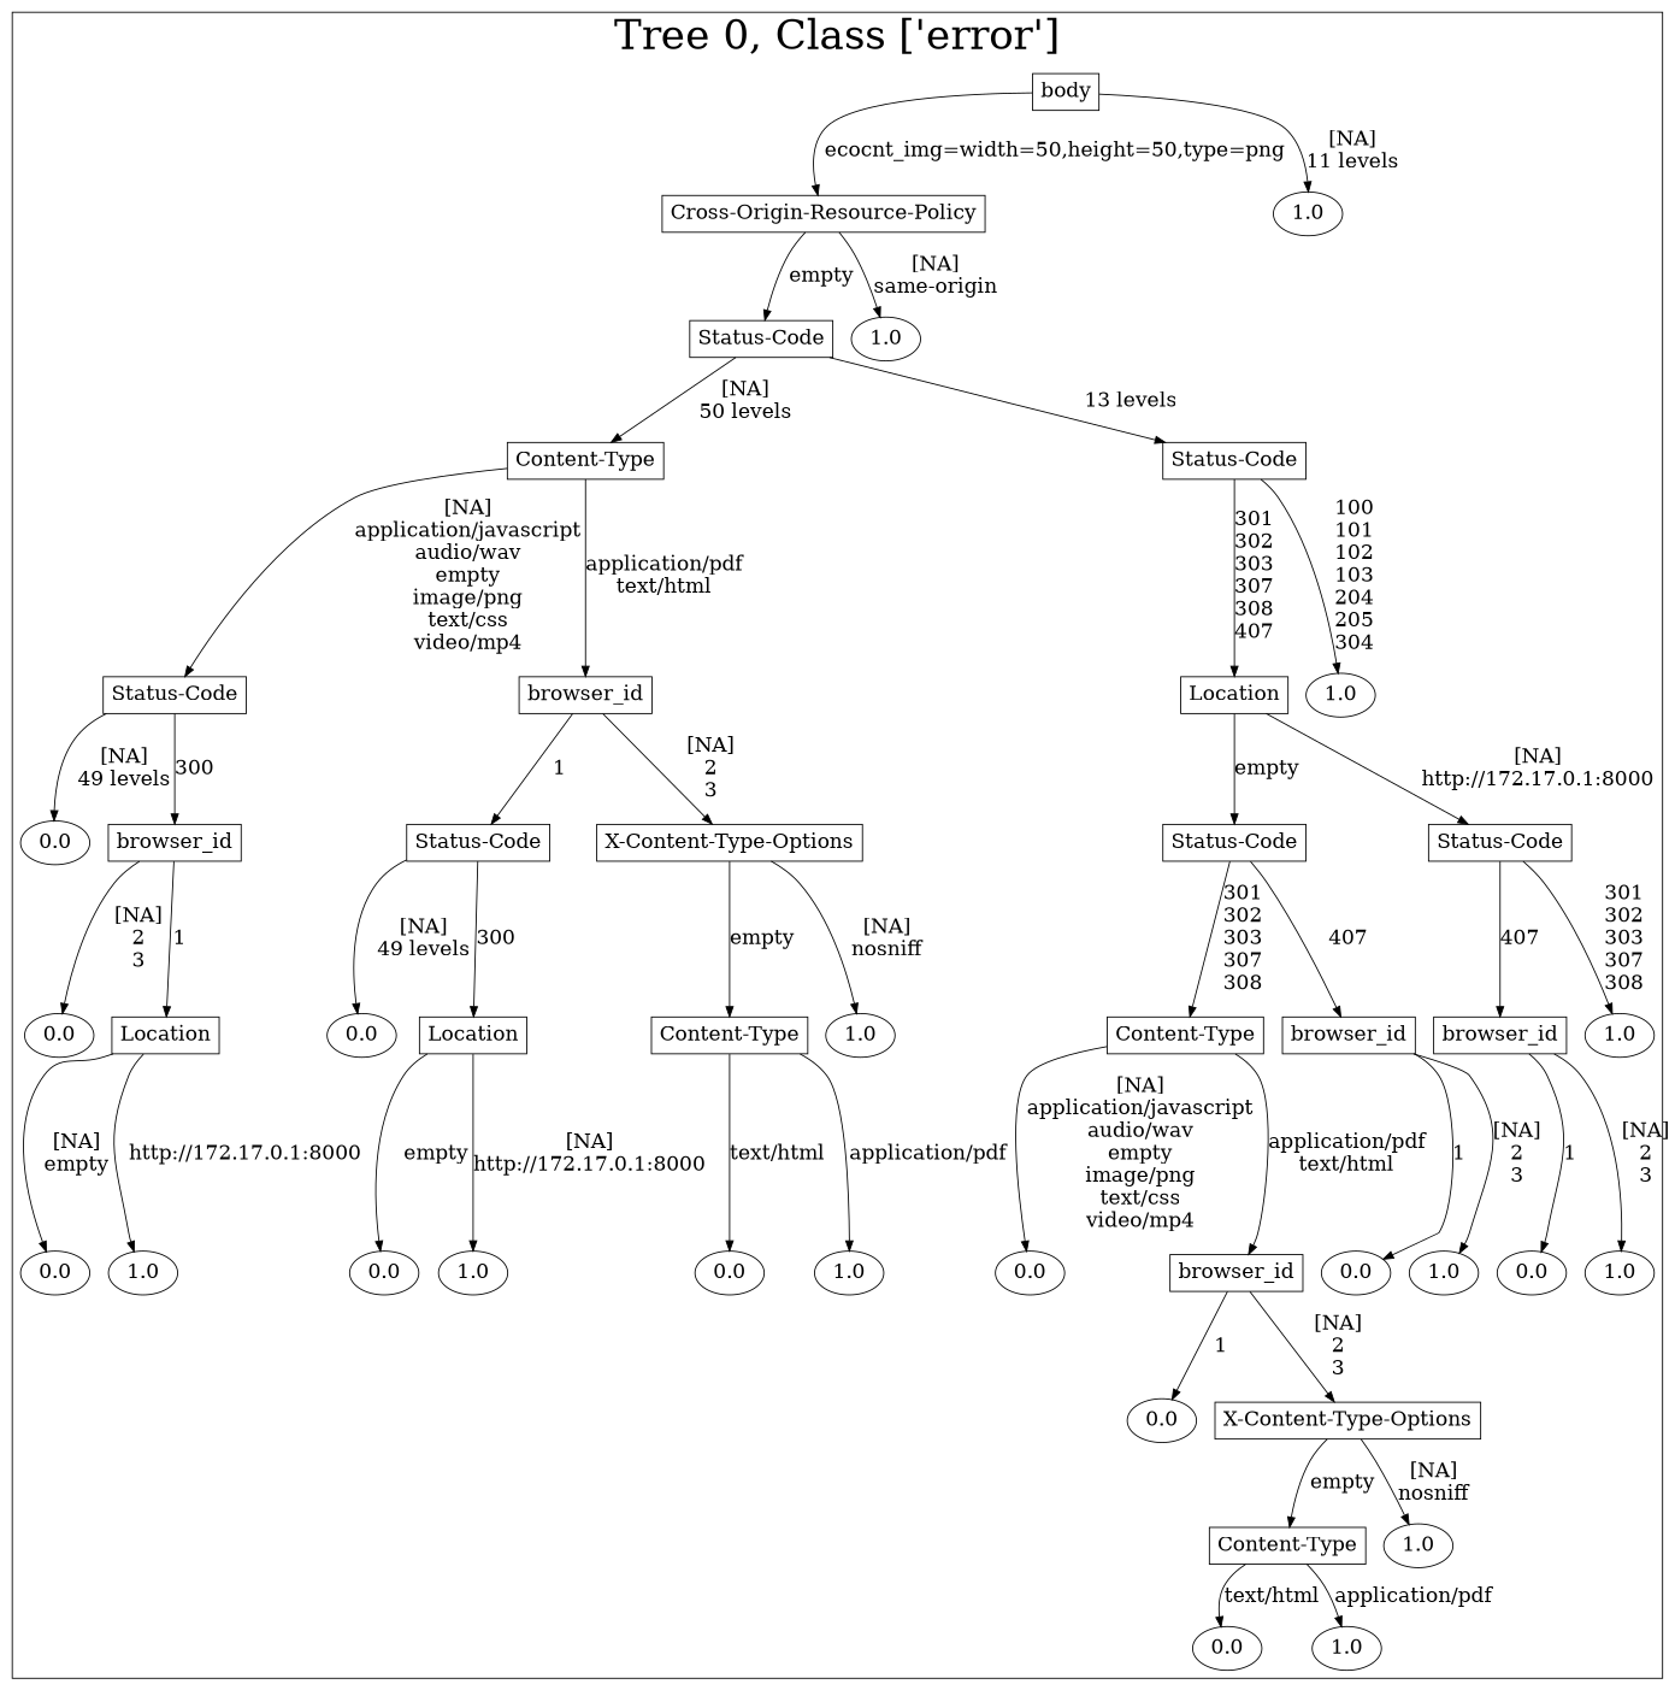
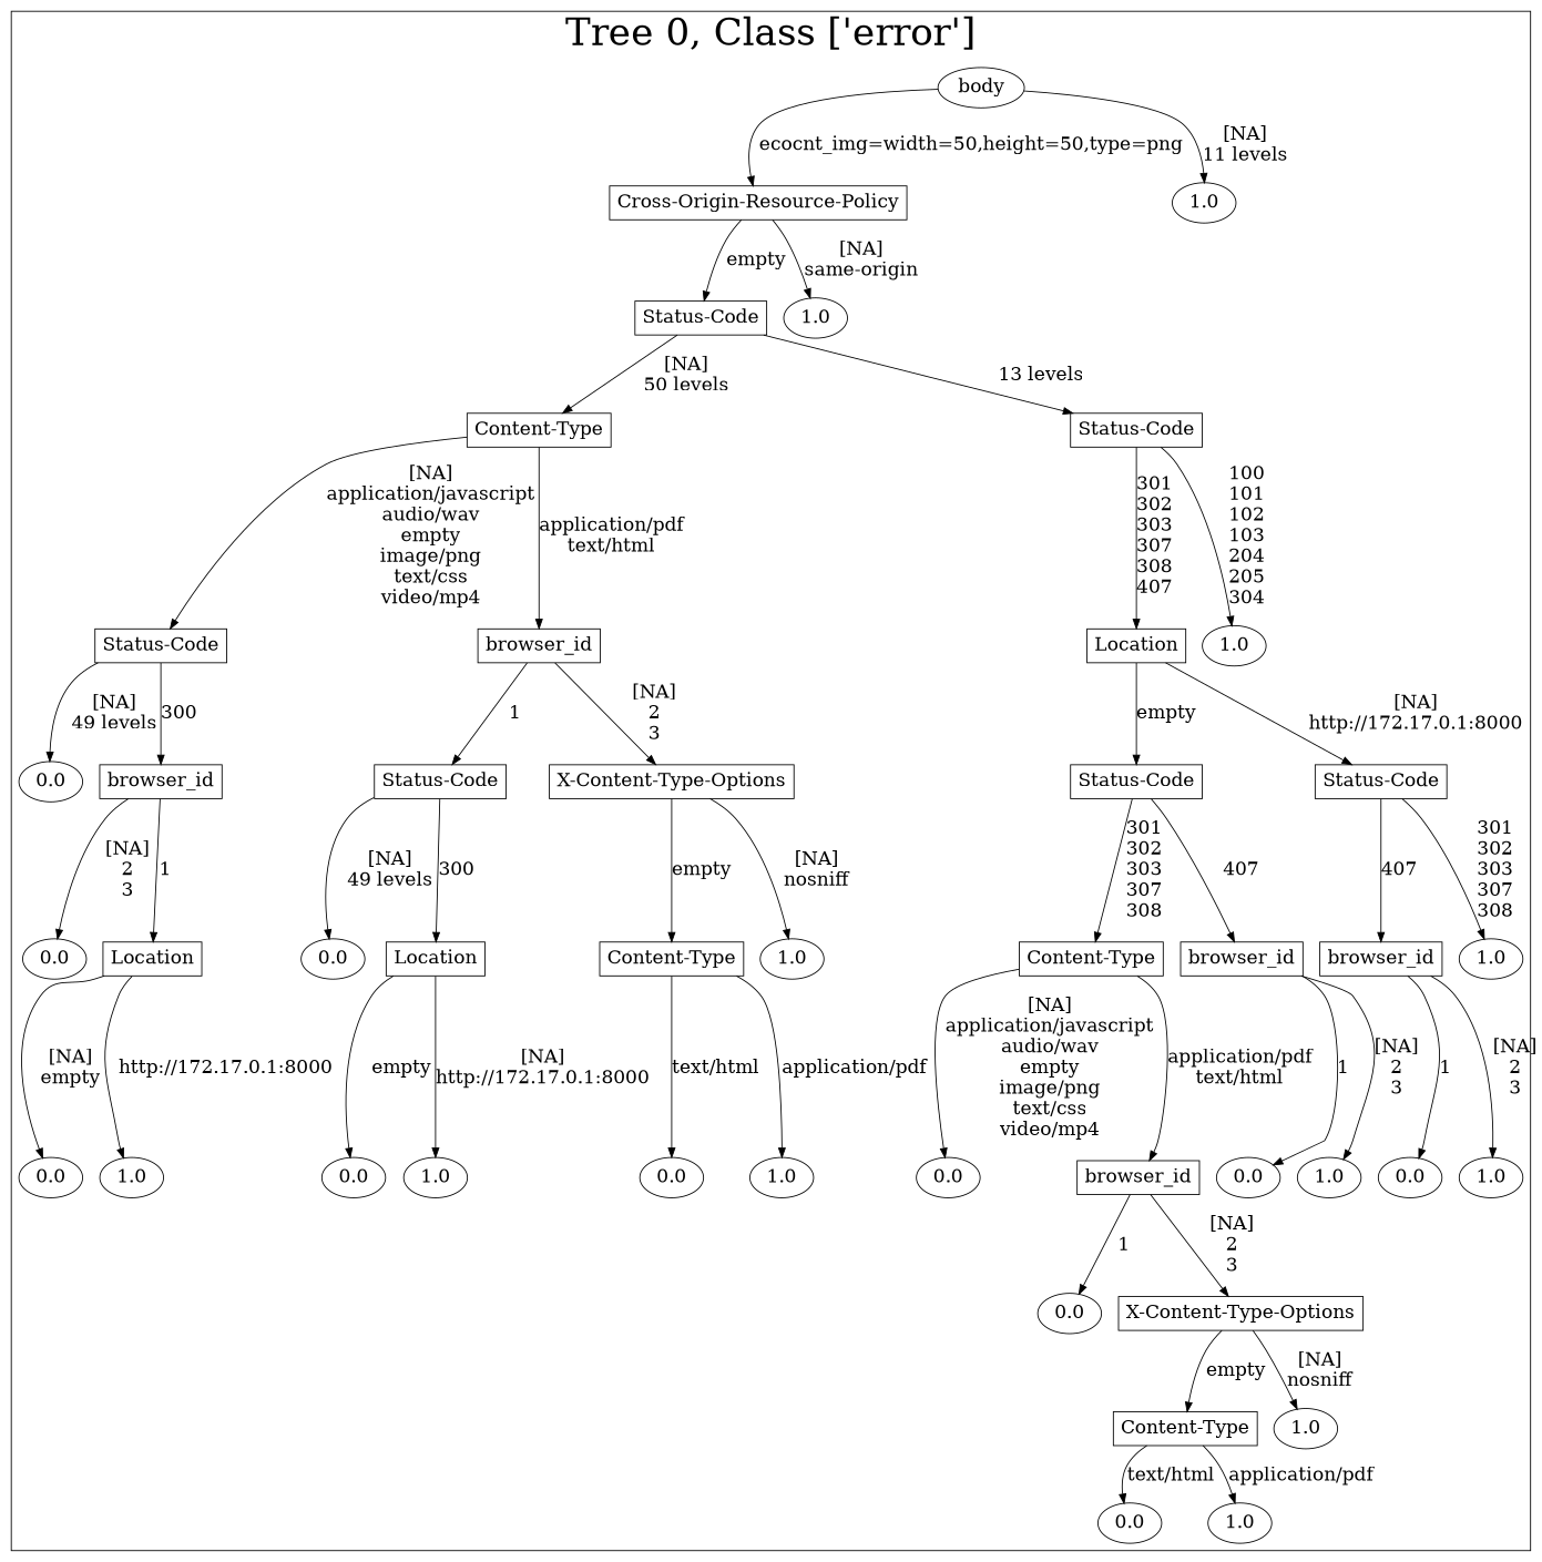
  digraph {
    node [fontsize=20]
    edge [fontsize=20]
-   n1 [label=body shape=box]
+   n1 [label=body shape=ellipse]
    n2 [label="Cross-Origin-Resource-Policy" shape=box]
    n3 [label=1.0]
    n4 [label="Status-Code" shape=box]
    n5 [label=1.0]
    n6 [label="Content-Type" shape=box]
    n7 [label="Status-Code" shape=box]
    n8 [label="Status-Code" shape=box]
    n9 [label=browser_id shape=box]
    n10 [label=Location shape=box]
    n11 [label=1.0]
    n12 [label=0.0]
    n13 [label=browser_id shape=box]
    n14 [label="Status-Code" shape=box]
    n15 [label="X-Content-Type-Options" shape=box]
    n16 [label="Status-Code" shape=box]
    n17 [label="Status-Code" shape=box]
    n18 [label=0.0]
    n19 [label=Location shape=box]
    n20 [label=0.0]
    n21 [label=Location shape=box]
    n22 [label="Content-Type" shape=box]
    n23 [label=1.0]
    n24 [label="Content-Type" shape=box]
    n25 [label=browser_id shape=box]
    n26 [label=browser_id shape=box]
    n27 [label=1.0]
    n28 [label=0.0]
    n29 [label=1.0]
    n30 [label=0.0]
    n31 [label=1.0]
    n32 [label=0.0]
    n33 [label=1.0]
    n34 [label=0.0]
    n35 [label=browser_id shape=box]
    n36 [label=0.0]
    n37 [label=1.0]
    n38 [label=0.0]
    n39 [label=1.0]
    n40 [label=0.0]
    n41 [label="X-Content-Type-Options" shape=box]
    n42 [label="Content-Type" shape=box]
    n43 [label=1.0]
    n44 [label=0.0]
    n45 [label=1.0]
    subgraph cluster_1 {
      fontsize=40
      label="Tree 0, Class ['error']"
      subgraph sub_2 {
        fontsize=40
        label="Tree 0, Class ['error']"
        n1
      }
      subgraph sub_3 {
        fontsize=40
        label="Tree 0, Class ['error']"
        n2
        n3
      }
      subgraph sub_4 {
        fontsize=40
        label="Tree 0, Class ['error']"
        n4
        n5
      }
      subgraph sub_5 {
        fontsize=40
        label="Tree 0, Class ['error']"
        n6
        n7
      }
      subgraph sub_6 {
        fontsize=40
        label="Tree 0, Class ['error']"
        n8
        n9
        n10
        n11
      }
      subgraph sub_7 {
        fontsize=40
        label="Tree 0, Class ['error']"
        n12
        n13
        n14
        n15
        n16
        n17
      }
      subgraph sub_8 {
        fontsize=40
        label="Tree 0, Class ['error']"
        n18
        n19
        n20
        n21
        n22
        n23
        n24
        n25
        n26
        n27
      }
      subgraph sub_9 {
        fontsize=40
        label="Tree 0, Class ['error']"
        n28
        n29
        n30
        n31
        n32
        n33
        n34
        n35
        n36
        n37
        n38
        n39
      }
      subgraph sub_10 {
        fontsize=40
        label="Tree 0, Class ['error']"
        n40
        n41
      }
      subgraph sub_11 {
        fontsize=40
        label="Tree 0, Class ['error']"
        n42
        n43
      }
      subgraph sub_12 {
        fontsize=40
        label="Tree 0, Class ['error']"
        n44
        n45
      }
    }
    n1 -> n2 [label="ecocnt_img=width=50,height=50,type=png\n"]
    n1 -> n3 [label="[NA]\n11 levels\n"]
    n2 -> n4 [label="empty\n"]
    n2 -> n5 [label="[NA]\nsame-origin\n"]
    n4 -> n6 [label="[NA]\n50 levels\n"]
    n4 -> n7 [label="13 levels\n"]
    n6 -> n8 [label="[NA]\napplication/javascript\naudio/wav\nempty\nimage/png\ntext/css\nvideo/mp4\n"]
    n6 -> n9 [label="application/pdf\ntext/html\n"]
    n7 -> n10 [label="301\n302\n303\n307\n308\n407\n"]
    n7 -> n11 [label="100\n101\n102\n103\n204\n205\n304\n"]
    n8 -> n12 [label="[NA]\n49 levels\n"]
    n8 -> n13 [label="300\n"]
    n9 -> n14 [label="1\n"]
    n9 -> n15 [label="[NA]\n2\n3\n"]
    n10 -> n16 [label="empty\n"]
    n10 -> n17 [label="[NA]\nhttp://172.17.0.1:8000\n"]
    n13 -> n18 [label="[NA]\n2\n3\n"]
    n13 -> n19 [label="1\n"]
    n14 -> n20 [label="[NA]\n49 levels\n"]
    n14 -> n21 [label="300\n"]
    n15 -> n22 [label="empty\n"]
    n15 -> n23 [label="[NA]\nnosniff\n"]
    n16 -> n24 [label="301\n302\n303\n307\n308\n"]
    n16 -> n25 [label="407\n"]
    n17 -> n26 [label="407\n"]
    n17 -> n27 [label="301\n302\n303\n307\n308\n"]
    n19 -> n28 [label="[NA]\nempty\n"]
    n19 -> n29 [label="http://172.17.0.1:8000\n"]
    n21 -> n30 [label="empty\n"]
    n21 -> n31 [label="[NA]\nhttp://172.17.0.1:8000\n"]
    n22 -> n32 [label="text/html\n"]
    n22 -> n33 [label="application/pdf\n"]
    n24 -> n34 [label="[NA]\napplication/javascript\naudio/wav\nempty\nimage/png\ntext/css\nvideo/mp4\n"]
    n24 -> n35 [label="application/pdf\ntext/html\n"]
    n25 -> n36 [label="1\n"]
    n25 -> n37 [label="[NA]\n2\n3\n"]
    n26 -> n38 [label="1\n"]
    n26 -> n39 [label="[NA]\n2\n3\n"]
    n35 -> n40 [label="1\n"]
    n35 -> n41 [label="[NA]\n2\n3\n"]
    n41 -> n42 [label="empty\n"]
    n41 -> n43 [label="[NA]\nnosniff\n"]
    n42 -> n44 [label="text/html\n"]
    n42 -> n45 [label="application/pdf\n"]
  }
